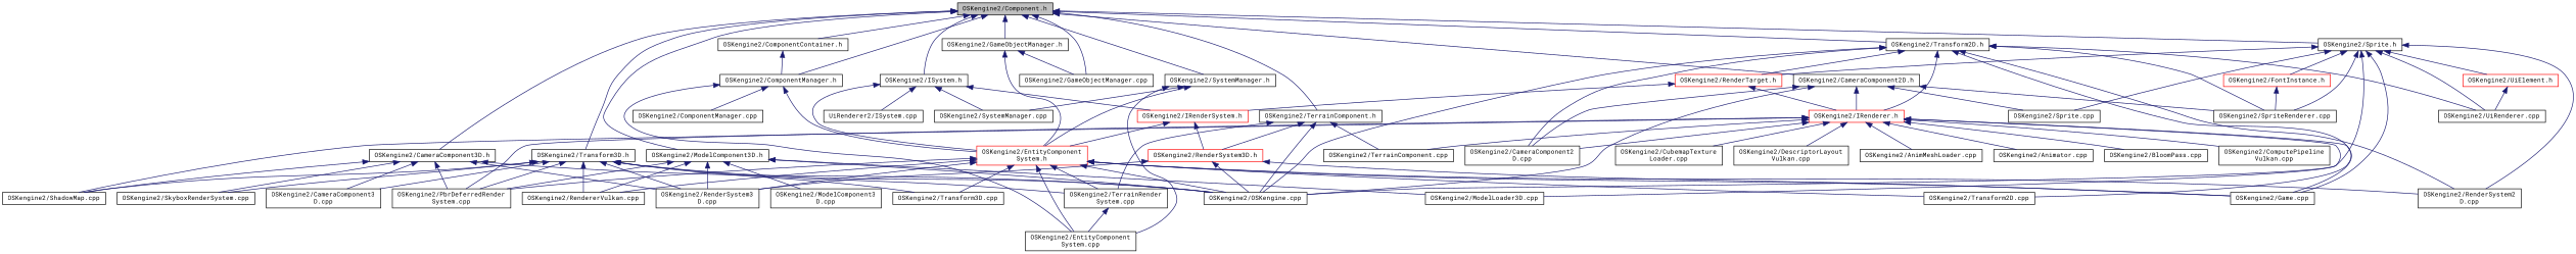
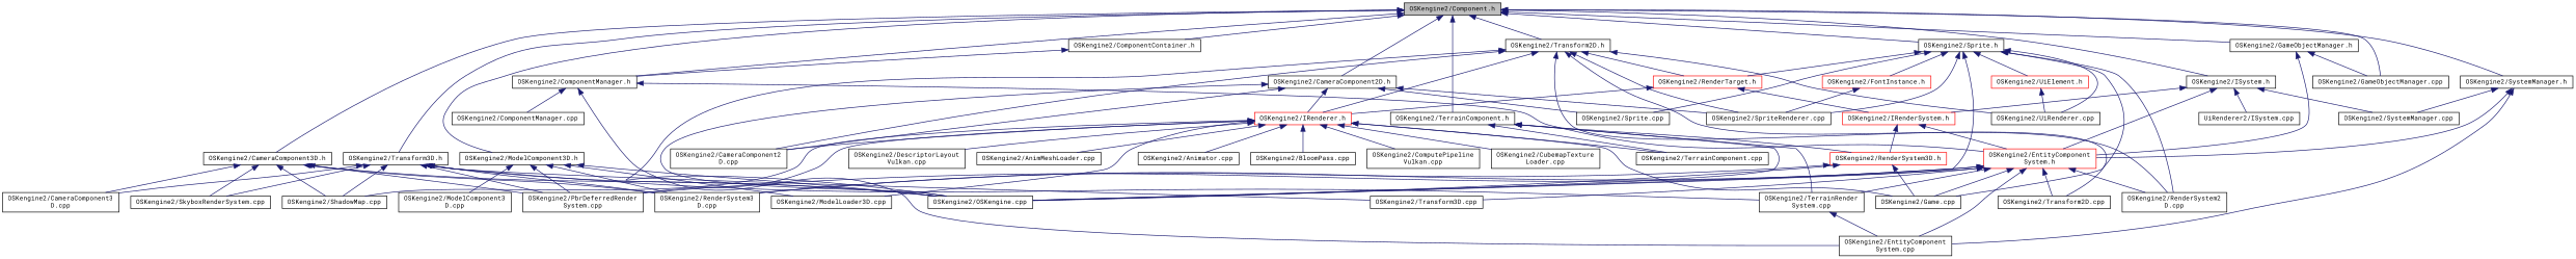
  digraph {
    fontname="Roboto Mono"
    node [color=black fillcolor=white fontname="Roboto Mono" fontsize=10 shape=record style=filled]
    edge [color=midnightblue dir=back fontname="Roboto Mono" fontsize=10 labelfontname=Helvetica labelfontsize=10 style=solid]
    n1 [fillcolor=grey75 fontcolor=black height=0.2 label="OSKengine2/Component.h" width=0.4]
    n2 [height=0.2 label="OSKengine2/CameraComponent2D.h" width=0.4]
    n3 [height=0.2 label="OSKengine2/CameraComponent3D.h" width=0.4]
    n4 [height=0.2 label="OSKengine2/ComponentContainer.h" width=0.4]
    n5 [height=0.2 label="OSKengine2/ComponentManager.h" width=0.4]
    n6 [height=0.2 label="OSKengine2/GameObjectManager.cpp" width=0.4]
    n7 [height=0.2 label="OSKengine2/GameObjectManager.h" width=0.4]
    n8 [height=0.2 label="OSKengine2/ISystem.h" width=0.4]
    n9 [height=0.2 label="OSKengine2/ModelComponent3D.h" width=0.4]
    n10 [height=0.2 label="OSKengine2/Sprite.h" width=0.4]
    n11 [height=0.2 label="OSKengine2/SystemManager.h" width=0.4]
    n12 [height=0.2 label="OSKengine2/TerrainComponent.h" width=0.4]
    n13 [height=0.2 label="OSKengine2/Transform2D.h" width=0.4]
    n14 [height=0.2 label="OSKengine2/Transform3D.h" width=0.4]
    n15 [height=0.2 label="OSKengine2/CameraComponent2\lD.cpp" width=0.4]
    n16 [color=red height=0.2 label="OSKengine2/IRenderer.h" width=0.4]
    n17 [height=0.2 label="OSKengine2/OSKengine.cpp" width=0.4]
    n18 [height=0.2 label="OSKengine2/Sprite.cpp" width=0.4]
    n19 [height=0.2 label="OSKengine2/SpriteRenderer.cpp" width=0.4]
    n20 [height=0.2 label="OSKengine2/PbrDeferredRender\lSystem.cpp" width=0.4]
    n21 [height=0.2 label="OSKengine2/ShadowMap.cpp" width=0.4]
    n22 [height=0.2 label="OSKengine2/CameraComponent3\lD.cpp" width=0.4]
    n23 [height=0.2 label="OSKengine2/RenderSystem3\lD.cpp" width=0.4]
    n24 [height=0.2 label="OSKengine2/SkyboxRenderSystem.cpp" width=0.4]
    n25 [height=0.2 label="OSKengine2/ComponentManager.cpp" width=0.4]
    n26 [height=0.2 label="OSKengine2/EntityComponent\lSystem.cpp" width=0.4]
    n27 [color=red height=0.2 label="OSKengine2/EntityComponent\lSystem.h" width=0.4]
    n28 [color=red height=0.2 label="OSKengine2/IRenderSystem.h" width=0.4]
    n29 [height=0.2 label="UiRenderer2/ISystem.cpp" width=0.4]
    n30 [height=0.2 label="OSKengine2/SystemManager.cpp" width=0.4]
    n31 [height=0.2 label="OSKengine2/ModelLoader3D.cpp" width=0.4]
-   n32 [height=0.2 label="OSKengine2/RendererVulkan.cpp" width=0.4]
    n33 [height=0.2 label="OSKengine2/ModelComponent3\lD.cpp" width=0.4]
    n34 [height=0.2 label="OSKengine2/Game.cpp" width=0.4]
    n35 [height=0.2 label="OSKengine2/RenderSystem2\lD.cpp" width=0.4]
    n36 [color=red height=0.2 label="OSKengine2/FontInstance.h" width=0.4]
    n37 [color=red height=0.2 label="OSKengine2/RenderTarget.h" width=0.4]
    n38 [color=red height=0.2 label="OSKengine2/UiElement.h" width=0.4]
    n39 [height=0.2 label="OSKengine2/UiRenderer.cpp" width=0.4]
    n40 [height=0.2 label="OSKengine2/TerrainComponent.cpp" width=0.4]
    n41 [height=0.2 label="OSKengine2/TerrainRender\lSystem.cpp" width=0.4]
    n42 [color=red height=0.2 label="OSKengine2/RenderSystem3D.h" width=0.4]
    n43 [height=0.2 label="OSKengine2/Transform2D.cpp" width=0.4]
    n44 [height=0.2 label="OSKengine2/Transform3D.cpp" width=0.4]
    n45 [height=0.2 label="OSKengine2/AnimMeshLoader.cpp" width=0.4]
    n46 [height=0.2 label="OSKengine2/Animator.cpp" width=0.4]
    n47 [height=0.2 label="OSKengine2/BloomPass.cpp" width=0.4]
    n48 [height=0.2 label="OSKengine2/ComputePipeline\lVulkan.cpp" width=0.4]
    n49 [height=0.2 label="OSKengine2/CubemapTexture\lLoader.cpp" width=0.4]
    n50 [height=0.2 label="OSKengine2/DescriptorLayout\lVulkan.cpp" width=0.4]
    n1 -> n2
    n1 -> n3
    n1 -> n4
    n1 -> n5
    n1 -> n6
    n1 -> n7
    n1 -> n8
    n1 -> n9
    n1 -> n10
    n1 -> n11
    n1 -> n12
    n1 -> n13
    n1 -> n14
    n2 -> n15
    n2 -> n16
    n2 -> n17
    n2 -> n18
    n2 -> n19
    n3 -> n17
    n3 -> n20
    n3 -> n21
    n3 -> n22
    n3 -> n23
    n3 -> n24
    n4 -> n5
    n5 -> n25
    n5 -> n26
    n5 -> n27
    n7 -> n6
    n7 -> n27
    n8 -> n27
    n8 -> n28
    n8 -> n29
    n8 -> n30
    n9 -> n17
    n9 -> n20
    n9 -> n23
    n9 -> n31
-   n9 -> n32
    n9 -> n33
    n10 -> n17
    n10 -> n18
    n10 -> n19
    n10 -> n34
    n10 -> n35
    n10 -> n36
    n10 -> n37
    n10 -> n38
    n10 -> n39
    n11 -> n26
    n11 -> n27
    n11 -> n30
    n12 -> n17
    n12 -> n40
    n12 -> n41
    n12 -> n42
    n13 -> n15
    n13 -> n16
    n13 -> n17
    n13 -> n19
    n13 -> n35
    n13 -> n37
    n13 -> n39
    n13 -> n43
    n14 -> n17
    n14 -> n20
    n14 -> n21
    n14 -> n22
    n14 -> n23
    n14 -> n24
-   n14 -> n32
    n14 -> n41
    n14 -> n44
    n16 -> n15
    n16 -> n20
    n16 -> n21
    n16 -> n31
    n16 -> n34
    n16 -> n40
    n16 -> n45
    n16 -> n46
    n16 -> n47
    n16 -> n48
    n16 -> n49
    n16 -> n50
    n27 -> n17
    n27 -> n20
    n27 -> n23
    n27 -> n26
-   n27 -> n32
    n27 -> n34
    n27 -> n35
    n27 -> n41
    n27 -> n43
    n27 -> n44
    n28 -> n27
    n28 -> n42
    n36 -> n19
    n37 -> n16
    n37 -> n28
    n38 -> n39
    n41 -> n26
    n42 -> n17
    n42 -> n23
    n42 -> n34
  }
